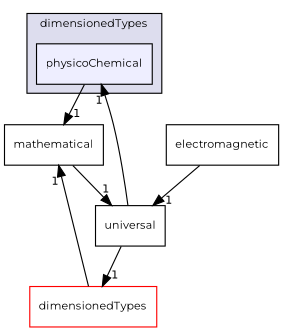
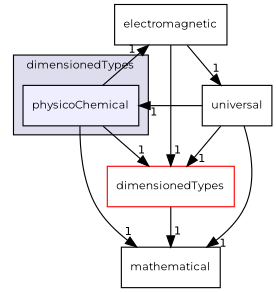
  digraph {
    compound=true
    fontname=Montserrat
    node [fontname=Montserrat fontsize=10 shape=box]
    edge [fontname=Montserrat headlabel=1 labeldistance=1.5 labelfontname=Helvetica labelfontsize=10]
    n1 [fillcolor="#eeeeff" label=physicoChemical pencolor=black style=filled]
    n2 [label=electromagnetic]
    n3 [color=red label=dimensionedTypes]
    n4 [label=mathematical]
    n5 [label=universal]
    subgraph cluster_1 {
      bgcolor="#ddddee"
      fontsize=10
      label=dimensionedTypes
      pencolor=black
      n1
    }
+   n1 -> n2
+   n1 -> n3
    n1 -> n4
+   n2 -> n3
    n2 -> n5
    n3 -> n4
    n5 -> n1
    n5 -> n3
-   n4 -> n5
+   n5 -> n4
  }
